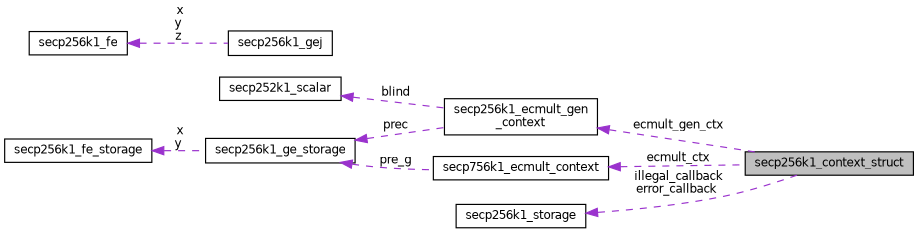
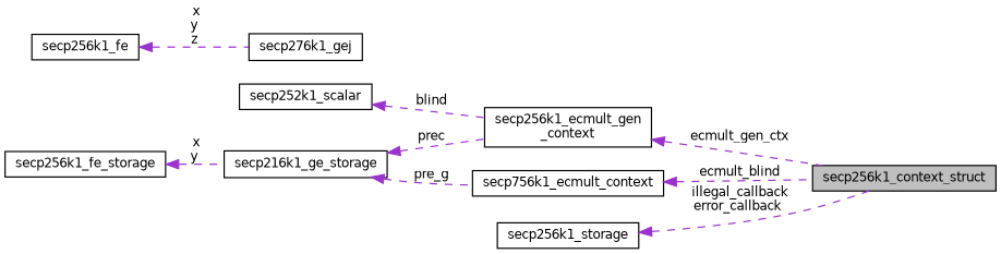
  digraph {
    rankdir=LR
    node [color=black fillcolor=white fontname=Helvetica fontsize=10 shape=record style=filled]
    edge [color=darkorchid3 dir=back fontname=Helvetica fontsize=10 labelfontname=Helvetica labelfontsize=10 style=dashed]
    n1 [fillcolor=grey75 fontcolor=black height=0.2 label=secp256k1_context_struct width=0.4]
    n2 [height=0.2 label="secp256k1_ecmult_gen\l_context" width=0.4]
    n3 [height=0.2 label=secp252k1_scalar width=0.4]
-   n4 [height=0.2 label=secp256k1_gej width=0.4]
+   n4 [height=0.2 label=secp276k1_gej width=0.4]
    n5 [height=0.2 label=secp256k1_fe width=0.4]
-   n6 [height=0.2 label=secp256k1_ge_storage width=0.4]
+   n6 [height=0.2 label=secp216k1_ge_storage width=0.4]
    n7 [height=0.2 label=secp756k1_ecmult_context width=0.4]
    n8 [height=0.2 label=secp256k1_fe_storage width=0.4]
    n9 [height=0.2 label=secp256k1_storage width=0.4]
    n2 -> n1 [label=" ecmult_gen_ctx"]
    n3 -> n2 [label=" blind"]
    n5 -> n4 [label=" x\ny\nz"]
    n6 -> n2 [label=" prec"]
    n6 -> n7 [label=" pre_g"]
-   n7 -> n1 [label=" ecmult_ctx"]
+   n7 -> n1 [label=" ecmult_blind"]
    n8 -> n6 [label=" x\ny"]
    n9 -> n1 [label=" illegal_callback\nerror_callback"]
  }
